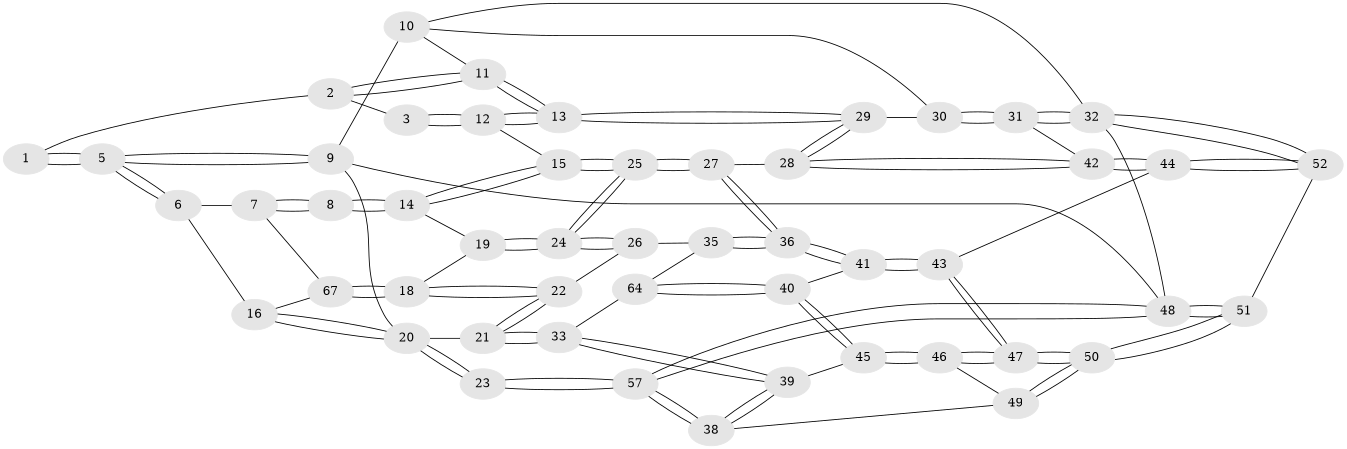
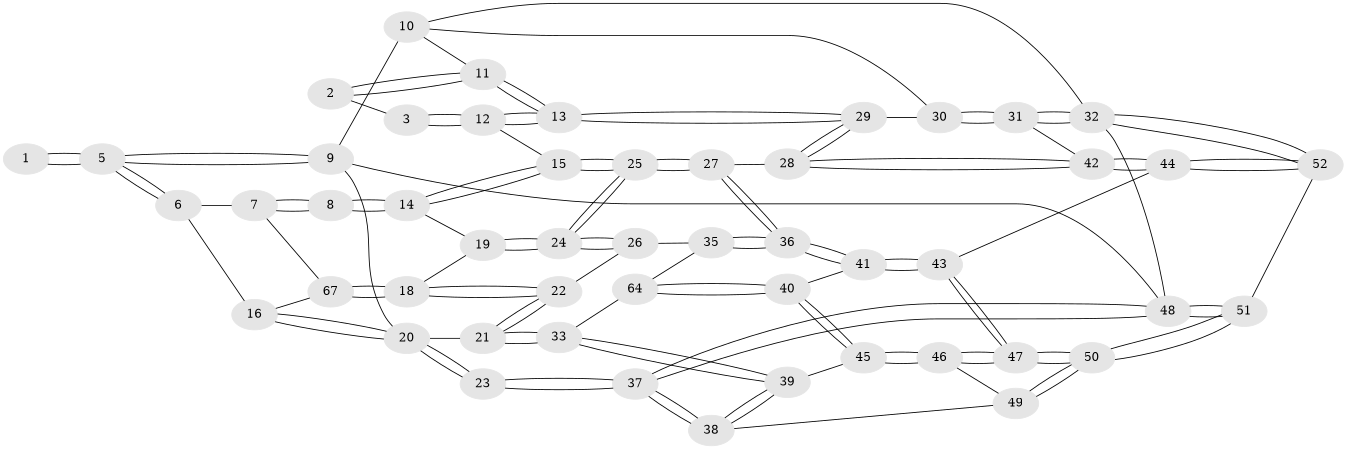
  graph {
    rankdir=LR
    node [color=gray90 style=filled]
    1
    2
    5
    3
    11
    6
    9
    12
    13
    15
    8
    14
    7
    16
    10
    48
    20
    n18 [label=67]
    18
    19
    30
    32
    23
-   37 [label=57]
+   37
    51
    31
    52
    29
    25
    24
    27
    21
    22
    26
    33
    n36 [label=64]
    39
    35
    38
    28
    36
    42
    41
    44
    40
    45
    43
    49
    50
    46
    47
-   1 -- 2
    1 -- 5
    1 -- 5
    2 -- 3
    2 -- 11
    2 -- 11
    5 -- 6
    5 -- 6
    5 -- 9
    5 -- 9
    3 -- 12
    3 -- 12
    11 -- 13
    11 -- 13
    6 -- 7
    6 -- 16
    9 -- 10
    9 -- 48
    9 -- 20
    12 -- 13
    12 -- 13
    12 -- 15
    13 -- 29
    13 -- 29
    15 -- 25
    15 -- 25
    8 -- 14
    8 -- 14
    14 -- 15
    14 -- 15
    14 -- 19
    7 -- 8
    7 -- 8
    7 -- n18
    16 -- 20
    16 -- 20
    16 -- n18
    10 -- 11
    10 -- 30
    10 -- 32
    48 -- 51
    48 -- 51
    20 -- 23
    20 -- 23
    20 -- 21
    n18 -- 18
    n18 -- 18
    18 -- 19
    18 -- 22
    18 -- 22
    19 -- 24
    19 -- 24
    30 -- 31
    30 -- 31
    32 -- 48
    32 -- 52
    32 -- 52
    23 -- 37
    23 -- 37
    37 -- 48
    37 -- 48
    37 -- 38
    37 -- 38
    51 -- 52
    31 -- 32
    31 -- 32
    31 -- 42
    29 -- 30
    25 -- 27
    25 -- 27
    24 -- 25
    24 -- 25
    24 -- 26
    24 -- 26
    27 -- 28
    27 -- 36
    27 -- 36
    21 -- 22
    21 -- 22
    21 -- 33
    21 -- 33
    22 -- 26
    26 -- 35
    33 -- n36
    33 -- 39
    33 -- 39
    n36 -- 35
    n36 -- 40
    n36 -- 40
    39 -- 45
    35 -- 36
    35 -- 36
    38 -- 39
    38 -- 39
    38 -- 49
    28 -- 29
    28 -- 29
    28 -- 42
    28 -- 42
    36 -- 41
    36 -- 41
    42 -- 44
    42 -- 44
    41 -- 43
    41 -- 43
    44 -- 52
    44 -- 52
    40 -- 41
    40 -- 45
    40 -- 45
    45 -- 46
    45 -- 46
    43 -- 44
    43 -- 47
    43 -- 47
    49 -- 50
    49 -- 50
    50 -- 51
    50 -- 51
    46 -- 49
    46 -- 47
    46 -- 47
    47 -- 50
    47 -- 50
  }
